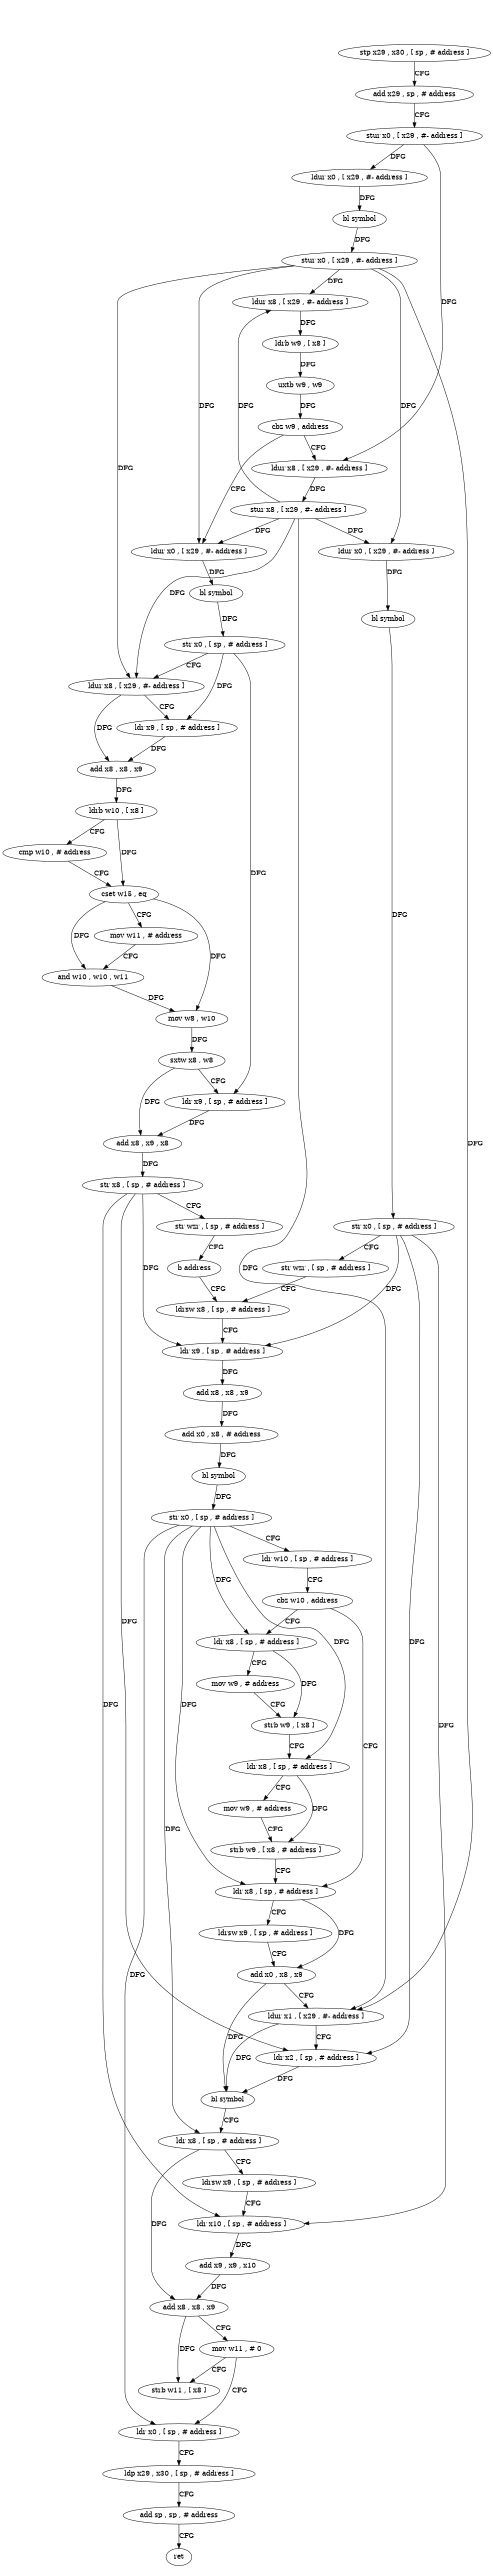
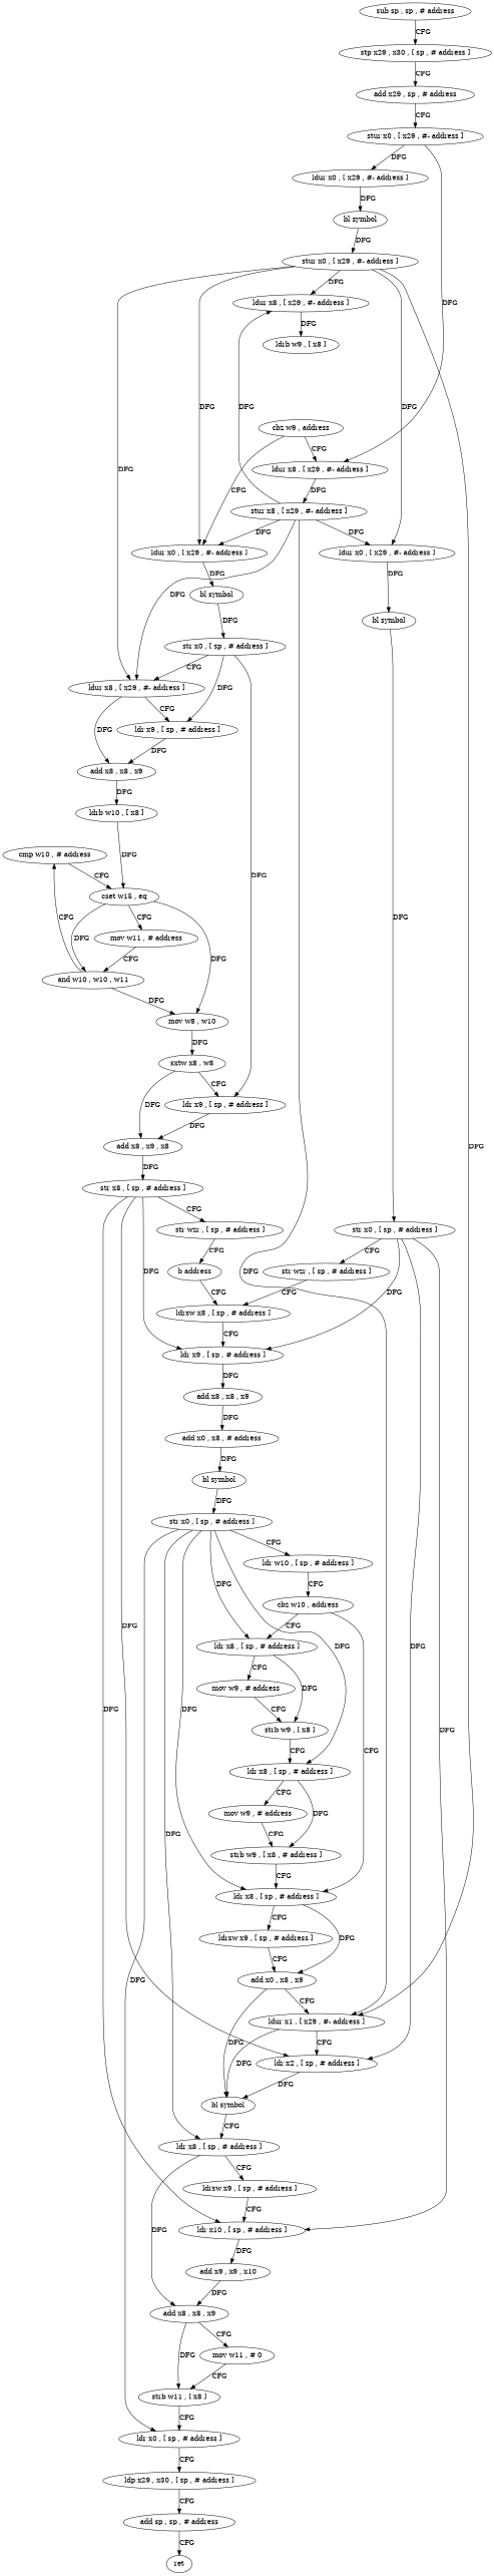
  digraph {
+   n1 [label="sub sp , sp , # address"]
    n2 [label="stp x29 , x30 , [ sp , # address ]"]
    n3 [label="add x29 , sp , # address"]
    n4 [label="stur x0 , [ x29 , #- address ]"]
    n5 [label="ldur x0 , [ x29 , #- address ]"]
    n6 [label="ldur x8 , [ x29 , #- address ]"]
    n7 [label="bl symbol"]
    n8 [label="stur x8 , [ x29 , #- address ]"]
    n9 [label="stur x0 , [ x29 , #- address ]"]
    n10 [label="ldur x8 , [ x29 , #- address ]"]
    n11 [label="ldur x0 , [ x29 , #- address ]"]
    n12 [label="ldur x0 , [ x29 , #- address ]"]
    n13 [label="ldur x8 , [ x29 , #- address ]"]
    n14 [label="ldur x1 , [ x29 , #- address ]"]
    n15 [label="ldrb w9 , [ x8 ]"]
    n16 [label="bl symbol"]
    n17 [label="bl symbol"]
    n18 [label="ldr x9 , [ sp , # address ]"]
    n19 [label="add x8 , x8 , x9"]
    n20 [label="ldr x2 , [ sp , # address ]"]
    n21 [label="bl symbol"]
-   n22 [label="uxtb w9 , w9"]
    n23 [label="cbz w9 , address"]
    n24 [label="str x0 , [ sp , # address ]"]
    n25 [label="str x0 , [ sp , # address ]"]
    n26 [label="str wzr , [ sp , # address ]"]
    n27 [label="ldr x10 , [ sp , # address ]"]
    n28 [label="ldr x9 , [ sp , # address ]"]
    n29 [label="ldrsw x8 , [ sp , # address ]"]
    n30 [label="add x9 , x9 , x10"]
    n31 [label="add x8 , x8 , x9"]
    n32 [label="ldr x9 , [ sp , # address ]"]
    n33 [label="add x8 , x9 , x8"]
    n34 [label="ldrb w10 , [ x8 ]"]
    n35 [label="cmp w10 , # address"]
    n36 [label="cset w15 , eq"]
    n37 [label="mov w11 , # address"]
    n38 [label="and w10 , w10 , w11"]
    n39 [label="mov w8 , w10"]
    n40 [label="sxtw x8 , w8"]
    n41 [label="str x8 , [ sp , # address ]"]
    n42 [label="str wzr , [ sp , # address ]"]
    n43 [label="b address"]
    n44 [label="ldr x8 , [ sp , # address ]"]
    n45 [label="ldrsw x9 , [ sp , # address ]"]
    n46 [label="add x0 , x8 , x9"]
    n47 [label="ldr x8 , [ sp , # address ]"]
    n48 [label="ldrsw x9 , [ sp , # address ]"]
    n49 [label="add x8 , x8 , x9"]
    n50 [label="mov w11 , # 0"]
    n51 [label="strb w11 , [ x8 ]"]
    n52 [label="ldr x0 , [ sp , # address ]"]
    n53 [label="ldp x29 , x30 , [ sp , # address ]"]
    n54 [label="add sp , sp , # address"]
    n55 [label=ret]
    n56 [label="ldr x8 , [ sp , # address ]"]
    n57 [label="mov w9 , # address"]
    n58 [label="strb w9 , [ x8 ]"]
    n59 [label="ldr x8 , [ sp , # address ]"]
    n60 [label="mov w9 , # address"]
    n61 [label="strb w9 , [ x8 , # address ]"]
    n62 [label="add x0 , x8 , # address"]
    n63 [label="bl symbol"]
    n64 [label="str x0 , [ sp , # address ]"]
    n65 [label="ldr w10 , [ sp , # address ]"]
    n66 [label="cbz w10 , address"]
+   n1 -> n2 [label=CFG]
    n2 -> n3 [label=CFG]
    n3 -> n4 [label=CFG]
    n4 -> n5 [label=DFG]
    n4 -> n6 [label=DFG]
    n5 -> n7 [label=DFG]
    n6 -> n8 [label=DFG]
    n7 -> n9 [label=DFG]
    n8 -> n10 [label=DFG]
    n8 -> n11 [label=DFG]
    n8 -> n12 [label=DFG]
    n8 -> n13 [label=DFG]
    n8 -> n14 [label=DFG]
    n9 -> n10 [label=DFG]
    n9 -> n11 [label=DFG]
    n9 -> n12 [label=DFG]
    n9 -> n13 [label=DFG]
    n9 -> n14 [label=DFG]
    n10 -> n15 [label=DFG]
    n11 -> n16 [label=DFG]
    n12 -> n17 [label=DFG]
    n13 -> n18 [label=CFG]
    n13 -> n19 [label=DFG]
    n14 -> n20 [label=CFG]
    n14 -> n21 [label=DFG]
-   n15 -> n22 [label=DFG]
    n16 -> n24 [label=DFG]
    n17 -> n25 [label=DFG]
    n18 -> n19 [label=DFG]
    n19 -> n34 [label=DFG]
    n20 -> n21 [label=DFG]
    n21 -> n47 [label=CFG]
-   n22 -> n23 [label=DFG]
    n23 -> n6 [label=CFG]
    n23 -> n11 [label=CFG]
    n24 -> n13 [label=CFG]
    n24 -> n18 [label=DFG]
    n24 -> n32 [label=DFG]
    n25 -> n20 [label=DFG]
    n25 -> n26 [label=CFG]
    n25 -> n27 [label=DFG]
    n25 -> n28 [label=DFG]
    n26 -> n29 [label=CFG]
    n27 -> n30 [label=DFG]
    n28 -> n31 [label=DFG]
    n29 -> n28 [label=CFG]
    n30 -> n49 [label=DFG]
    n31 -> n62 [label=DFG]
    n32 -> n33 [label=DFG]
    n33 -> n41 [label=DFG]
-   n34 -> n35 [label=CFG]
+   n38 -> n35 [label=CFG]
    n34 -> n36 [label=DFG]
    n35 -> n36 [label=CFG]
    n36 -> n37 [label=CFG]
    n36 -> n38 [label=DFG]
    n36 -> n39 [label=DFG]
    n37 -> n38 [label=CFG]
    n38 -> n39 [label=DFG]
    n39 -> n40 [label=DFG]
    n40 -> n32 [label=CFG]
    n40 -> n33 [label=DFG]
    n41 -> n20 [label=DFG]
    n41 -> n27 [label=DFG]
    n41 -> n28 [label=DFG]
    n41 -> n42 [label=CFG]
    n42 -> n43 [label=CFG]
    n43 -> n29 [label=CFG]
    n44 -> n45 [label=CFG]
    n44 -> n46 [label=DFG]
    n45 -> n46 [label=CFG]
    n46 -> n14 [label=CFG]
    n46 -> n21 [label=DFG]
    n47 -> n48 [label=CFG]
    n47 -> n49 [label=DFG]
    n48 -> n27 [label=CFG]
    n49 -> n50 [label=CFG]
    n49 -> n51 [label=DFG]
    n50 -> n51 [label=CFG]
-   n50 -> n52 [label=CFG]
+   n51 -> n52 [label=CFG]
    n52 -> n53 [label=CFG]
    n53 -> n54 [label=CFG]
    n54 -> n55 [label=CFG]
    n56 -> n57 [label=CFG]
    n56 -> n58 [label=DFG]
    n57 -> n58 [label=CFG]
    n58 -> n59 [label=CFG]
    n59 -> n60 [label=CFG]
    n59 -> n61 [label=DFG]
    n60 -> n61 [label=CFG]
    n61 -> n44 [label=CFG]
    n62 -> n63 [label=DFG]
    n63 -> n64 [label=DFG]
    n64 -> n44 [label=DFG]
    n64 -> n47 [label=DFG]
    n64 -> n52 [label=DFG]
    n64 -> n56 [label=DFG]
    n64 -> n59 [label=DFG]
    n64 -> n65 [label=CFG]
    n65 -> n66 [label=CFG]
    n66 -> n44 [label=CFG]
    n66 -> n56 [label=CFG]
  }
